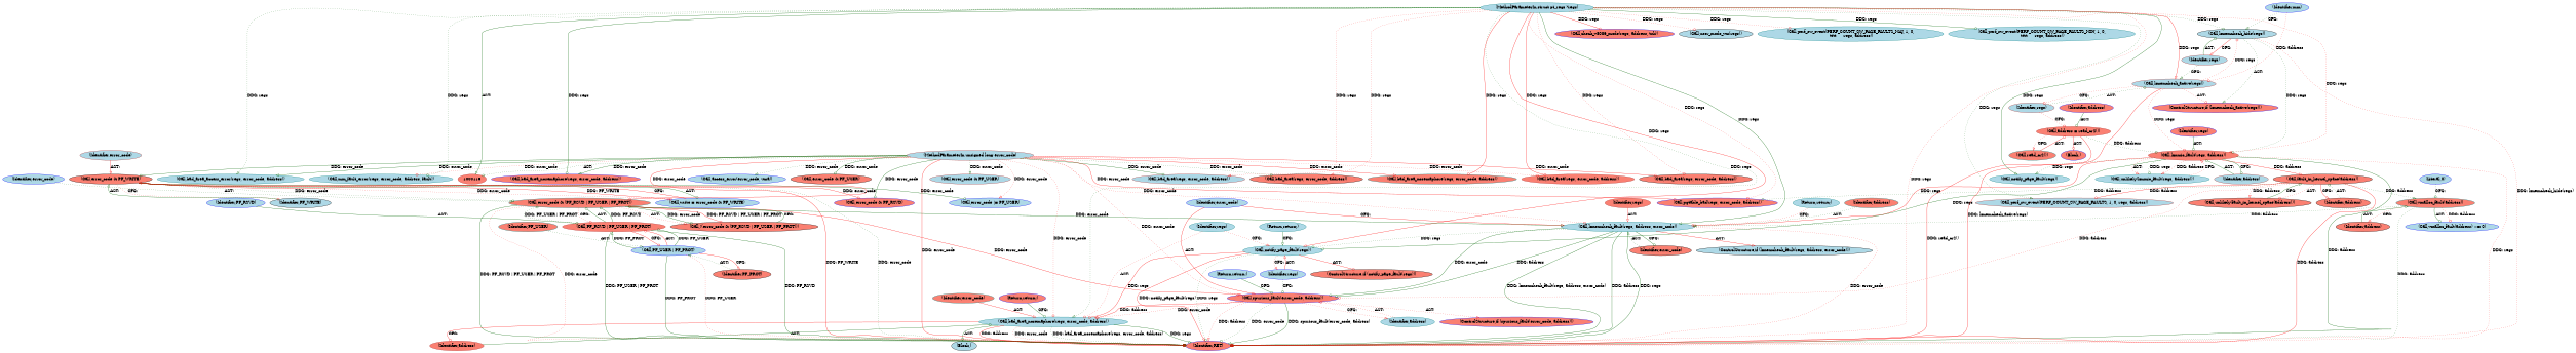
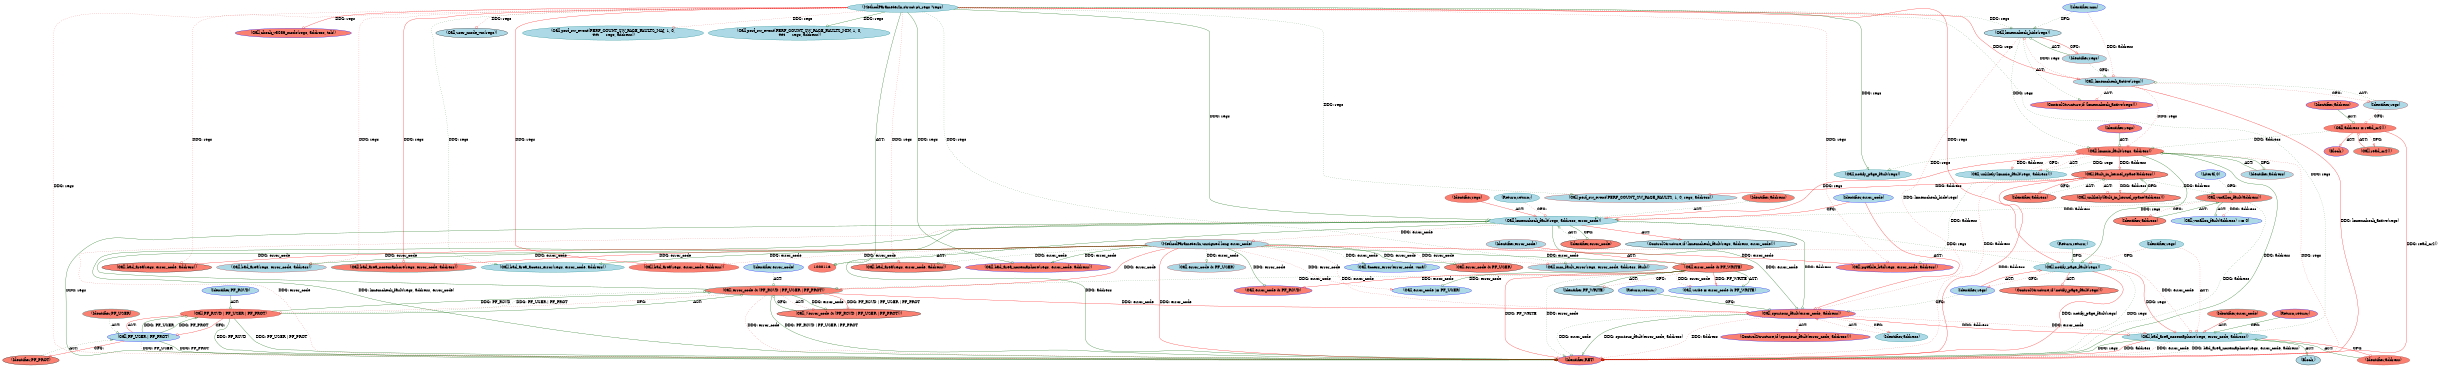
  digraph {
    node [color=blue fillcolor=lightblue style=filled]
    edge [arrowhead=odot color=red style=solid]
    n1 [color=teal label="(Call,kmemcheck_fault(regs, address, error_code))"]
    n2 [fillcolor=salmon label="(Call,spurious_fault(error_code, address))"]
    n3 [color=teal label="(Call,notify_page_fault(regs))"]
    n4 [fillcolor=salmon label="(Identifier,RET)"]
    n5 [color=black fillcolor=salmon label="(Identifier,error_code)"]
    n6 [color=black label="(ControlStructure,if (kmemcheck_fault(regs, address, error_code)))"]
    n7 [color=teal label="(Call,bad_area_nosemaphore(regs, error_code, address))"]
    n8 [color=teal label="(Identifier,address)"]
    n9 [fillcolor=salmon label="(ControlStructure,if (spurious_fault(error_code, address)))"]
    n10 [color=black fillcolor=salmon label="(ControlStructure,if (notify_page_fault(regs)))"]
    n11 [label="(Identifier,regs)"]
    n12 [color=brown fillcolor=salmon label="(Call,kmmio_fault(regs, address))"]
    n13 [color=black fillcolor=salmon label="(Call,fault_in_kernel_space(address))"]
    n14 [color=brown label="(Identifier,address)"]
    n15 [color=teal label="(Call,unlikely(kmmio_fault(regs, address)))"]
    n16 [color=teal label="(Call,notify_page_fault(regs))"]
    n17 [color=brown label="(Call,perf_sw_event(PERF_COUNT_SW_PAGE_FAULTS, 1, 0, regs, address))"]
    n18 [fillcolor=salmon label="(Call,pgtable_bad(regs, error_code, address))"]
    n19 [color=teal fillcolor=salmon label="(Call,vmalloc_fault(address))"]
    n20 [color=black fillcolor=salmon label="(Call,unlikely(fault_in_kernel_space(address)))"]
    n21 [color=black fillcolor=salmon label="(Identifier,address)"]
    n22 [color=black label="(Call,kmemcheck_hide(regs))"]
    n23 [fillcolor=salmon label="(ControlStructure,if (kmemcheck_active(regs)))"]
    n24 [color=brown label="(Identifier,regs)"]
    n25 [color=brown label="(Call,kmemcheck_active(regs))"]
    n26 [color=brown label="(Identifier,regs)"]
    n27 [color=brown fillcolor=salmon label="(Call,address = read_cr2())"]
    n28 [color=teal label="(MethodParameterIn,struct pt_regs *regs)"]
    n29 [color=black fillcolor=salmon label="(Call,bad_area(regs, error_code, address))"]
    n30 [color=teal label="(Call,bad_area_access_error(regs, error_code, address))"]
    n31 [fillcolor=salmon label="(Call,check_v8086_mode(regs, address, tsk))"]
    n32 [color=black fillcolor=salmon label="(Call,bad_area(regs, error_code, address))"]
    n33 [color=teal fillcolor=salmon label="(Call,bad_area_nosemaphore(regs, error_code, address))"]
-   n34 [color=teal label="(Call,mm_fault_error(regs, error_code, address, fault))"]
+   n34 [color=brown label="(Call,mm_fault_error(regs, error_code, address, fault))"]
    n35 [color=black label="(Call,user_mode_vm(regs))"]
    n36 [color=brown label="(Call,bad_area(regs, error_code, address))"]
    n37 [color=teal label="(Call,perf_sw_event(PERF_COUNT_SW_PAGE_FAULTS_MAJ, 1, 0,\n \t\t\t\t      regs, address))"]
    n38 [color=brown fillcolor=salmon label="(Call,bad_area(regs, error_code, address))"]
    n39 [color=teal label="(Call,perf_sw_event(PERF_COUNT_SW_PAGE_FAULTS_MIN, 1, 0,\n \t\t\t\t      regs, address))"]
    n40 [fillcolor=salmon label="(Call,bad_area_nosemaphore(regs, error_code, address))"]
    1000116 [color=brown fillcolor=salmon]
    n42 [color=brown fillcolor=salmon label="(Identifier,address)"]
    n43 [color=black label="(Block,)"]
    n44 [color=teal fillcolor=salmon label="(Call,read_cr2())"]
    n45 [fillcolor=salmon label="(Block,)"]
    n46 [color=black fillcolor=salmon label="(Identifier,address)"]
    n47 [label="(Call,vmalloc_fault(address) >= 0)"]
    n48 [color=teal fillcolor=salmon label="(Call,error_code & (PF_RSVD | PF_USER | PF_PROT))"]
    n49 [color=brown fillcolor=salmon label="(Call,PF_RSVD | PF_USER | PF_PROT)"]
    n50 [color=black fillcolor=salmon label="(Call,!(error_code & (PF_RSVD | PF_USER | PF_PROT)))"]
    n51 [label="(Call,PF_USER | PF_PROT)"]
    n52 [color=black fillcolor=salmon label="(Call,error_code & PF_WRITE)"]
    n53 [fillcolor=salmon label="(Call,error_code & PF_RSVD)"]
    n54 [label="(Call,write = error_code & PF_WRITE)"]
    n55 [label="(Call,error_code |= PF_USER)"]
    n56 [color=black label="(Identifier,PF_WRITE)"]
    n57 [color=brown label="(MethodParameterIn,unsigned long error_code)"]
    n58 [label="(Call,access_error(error_code, vma))"]
    n59 [color=black fillcolor=salmon label="(Call,error_code & PF_USER)"]
    n60 [color=brown label="(Call,error_code & PF_USER)"]
    n61 [color=black fillcolor=salmon label="(Identifier,PF_PROT)"]
    n62 [color=teal label="(Return,return;)"]
    n63 [fillcolor=salmon label="(Identifier,address)"]
    n64 [color=teal fillcolor=salmon label="(Identifier,address)"]
    n65 [label="(Identifier,error_code)"]
    n66 [color=brown label="(Identifier,error_code)"]
    n67 [color=brown fillcolor=salmon label="(Identifier,regs)"]
    n68 [color=teal label="(Return,return;)"]
    n69 [label="(Identifier,error_code)"]
    n70 [label="(Identifier,mm)"]
    n71 [fillcolor=salmon label="(Identifier,regs)"]
    n72 [label="(Literal,0)"]
    n73 [label="(Return,return;)"]
    n74 [label="(Identifier,PF_RSVD)"]
    n75 [fillcolor=salmon label="(Return,return;)"]
    n76 [color=teal label="(Identifier,regs)"]
    n77 [color=teal fillcolor=salmon label="(Identifier,PF_USER)"]
    n78 [color=teal fillcolor=salmon label="(Identifier,error_code)"]
    n1 -> n2 [color=darkgreen label="DDG: error_code"]
    n1 -> n2 [color=darkgreen label="DDG: address"]
    n1 -> n3 [color=darkgreen label="DDG: regs" style=dotted]
    n1 -> n4 [arrowhead=onormal label="DDG: error_code" style=dotted]
    n1 -> n4 [arrowhead=onormal color=darkgreen label="DDG: kmemcheck_fault(regs, address, error_code)"]
    n1 -> n4 [color=darkgreen label="DDG: address"]
    n1 -> n4 [arrowhead=onormal color=darkgreen label="DDG: regs"]
    n1 -> n5 [color=darkgreen label="CFG: "]
    n1 -> n6 [arrowhead=onormal label="AST: "]
    n2 -> n4 [arrowhead=onormal color=darkgreen label="DDG: spurious_fault(error_code, address)"]
    n2 -> n4 [arrowhead=onormal label="DDG: address" style=dotted]
    n2 -> n4 [color=darkgreen label="DDG: error_code" style=dotted]
    n2 -> n7 [arrowhead=onormal label="DDG: error_code" style=dotted]
    n2 -> n7 [label="DDG: address"]
    n2 -> n8 [arrowhead=onormal label="CFG: " style=dotted]
    n2 -> n9 [arrowhead=onormal label="AST: " style=dotted]
    n3 -> n4 [color=darkgreen label="DDG: regs" style=dotted]
    n3 -> n4 [arrowhead=onormal label="DDG: notify_page_fault(regs)"]
    n3 -> n7 [label="DDG: regs"]
    n3 -> n10 [label="AST: "]
    n3 -> n11 [arrowhead=onormal label="CFG: " style=dotted]
    n5 -> n1 [arrowhead=onormal color=darkgreen label="AST: " style=dotted]
    n7 -> n4 [arrowhead=onormal color=darkgreen label="DDG: regs"]
    n7 -> n4 [arrowhead=onormal label="DDG: address"]
    n7 -> n4 [label="DDG: error_code" style=dotted]
    n7 -> n4 [arrowhead=onormal color=darkgreen label="DDG: bad_area_nosemaphore(regs, error_code, address)" style=dotted]
    n7 -> n42 [label="CFG: "]
    n7 -> n43 [arrowhead=onormal color=darkgreen label="AST: "]
    n8 -> n2 [arrowhead=onormal label="AST: " style=dotted]
    n11 -> n2 [color=darkgreen label="CFG: " style=dotted]
    n11 -> n3 [arrowhead=onormal label="AST: "]
    n12 -> n1 [arrowhead=onormal label="DDG: regs"]
    n12 -> n3 [arrowhead=onormal color=darkgreen label="DDG: regs"]
    n12 -> n4 [label="DDG: regs" style=dotted]
    n12 -> n4 [color=darkgreen label="DDG: address"]
    n12 -> n13 [arrowhead=onormal label="DDG: address"]
    n12 -> n14 [color=darkgreen label="CFG: "]
    n12 -> n15 [arrowhead=onormal label="AST: " style=dotted]
    n12 -> n15 [color=darkgreen label="DDG: regs" style=dotted]
    n12 -> n15 [arrowhead=onormal label="DDG: address" style=dotted]
    n12 -> n16 [arrowhead=onormal color=darkgreen label="DDG: regs" style=dotted]
    n13 -> n2 [label="DDG: address" style=dotted]
    n13 -> n4 [arrowhead=onormal label="DDG: address"]
    n13 -> n17 [label="DDG: address"]
    n13 -> n18 [color=darkgreen label="DDG: address" style=dotted]
    n13 -> n19 [arrowhead=onormal color=darkgreen label="DDG: address" style=dotted]
    n13 -> n20 [label="AST: " style=dotted]
    n13 -> n20 [arrowhead=onormal label="DDG: address" style=dotted]
    n13 -> n21 [arrowhead=onormal label="CFG: "]
    n14 -> n12 [color=darkgreen label="AST: "]
    n15 -> n12 [arrowhead=onormal label="CFG: " style=dotted]
    n19 -> n1 [arrowhead=onormal color=darkgreen label="DDG: address" style=dotted]
    n19 -> n4 [color=darkgreen label="DDG: address" style=dotted]
    n19 -> n46 [arrowhead=onormal label="CFG: " style=dotted]
    n19 -> n47 [color=darkgreen label="AST: "]
    n19 -> n47 [label="DDG: address" style=dotted]
    n20 -> n13 [arrowhead=onormal color=darkgreen label="CFG: "]
    n21 -> n13 [color=darkgreen label="AST: " style=dotted]
    n22 -> n4 [label="DDG: kmemcheck_hide(regs)" style=dotted]
    n22 -> n12 [arrowhead=onormal color=darkgreen label="DDG: regs" style=dotted]
    n22 -> n23 [arrowhead=onormal color=darkgreen label="AST: " style=dotted]
    n22 -> n24 [arrowhead=onormal label="CFG: "]
    n24 -> n22 [color=darkgreen label="AST: "]
    n24 -> n25 [arrowhead=onormal color=darkgreen label="CFG: " style=dotted]
    n25 -> n4 [label="DDG: kmemcheck_active(regs)"]
    n25 -> n12 [label="DDG: regs" style=dotted]
    n25 -> n22 [label="DDG: regs" style=dotted]
    n25 -> n23 [label="AST: " style=dotted]
    n25 -> n26 [label="CFG: " style=dotted]
    n26 -> n25 [color=darkgreen label="AST: " style=dotted]
    n26 -> n27 [label="CFG: " style=dotted]
    n27 -> n4 [label="DDG: read_cr2()"]
    n27 -> n12 [color=darkgreen label="DDG: address" style=dotted]
    n27 -> n44 [arrowhead=onormal label="CFG: " style=dotted]
    n27 -> n45 [arrowhead=onormal label="AST: "]
    n28 -> n1 [arrowhead=onormal color=darkgreen label="DDG: regs"]
    n28 -> n3 [arrowhead=onormal label="DDG: regs"]
    n28 -> n4 [label="DDG: regs" style=dotted]
    n28 -> n7 [arrowhead=onormal color=darkgreen label="DDG: regs" style=dotted]
-   n28 -> n12 [arrowhead=onormal label="DDG: regs" style=dotted]
    n28 -> n16 [arrowhead=onormal color=darkgreen label="DDG: regs"]
    n28 -> n17 [arrowhead=onormal color=darkgreen label="DDG: regs" style=dotted]
    n28 -> n18 [label="DDG: regs" style=dotted]
    n28 -> n22 [color=darkgreen label="DDG: regs" style=dotted]
    n28 -> n25 [arrowhead=onormal label="DDG: regs"]
    n28 -> n29 [label="DDG: regs" style=dotted]
    n28 -> n30 [arrowhead=onormal color=darkgreen label="DDG: regs" style=dotted]
    n28 -> n31 [label="DDG: regs"]
    n28 -> n32 [arrowhead=onormal label="DDG: regs" style=dotted]
    n28 -> n33 [label="DDG: regs"]
    n28 -> n34 [color=darkgreen label="DDG: regs" style=dotted]
    n28 -> n35 [label="DDG: regs" style=dotted]
    n28 -> n36 [arrowhead=onormal label="DDG: regs" style=dotted]
    n28 -> n37 [label="DDG: regs" style=dotted]
    n28 -> n38 [label="DDG: regs"]
    n28 -> n39 [color=darkgreen label="DDG: regs"]
    n28 -> n40 [color=darkgreen label="DDG: regs"]
    n28 -> 1000116 [arrowhead=onormal color=darkgreen label="AST: "]
    n42 -> n7 [color=darkgreen label="AST: "]
    n44 -> n27 [label="AST: "]
    n46 -> n19 [arrowhead=onormal color=darkgreen label="AST: "]
    n48 -> n1 [arrowhead=onormal color=darkgreen label="DDG: error_code"]
    n48 -> n2 [arrowhead=onormal label="DDG: error_code"]
    n48 -> n4 [color=darkgreen label="DDG: PF_RSVD | PF_USER | PF_PROT"]
    n48 -> n4 [arrowhead=onormal label="DDG: error_code" style=dotted]
    n48 -> n49 [label="CFG: " style=dotted]
    n48 -> n50 [label="AST: " style=dotted]
    n48 -> n50 [color=darkgreen label="DDG: error_code"]
    n48 -> n50 [label="DDG: PF_RSVD | PF_USER | PF_PROT"]
    n49 -> n4 [color=darkgreen label="DDG: PF_RSVD"]
    n49 -> n4 [color=darkgreen label="DDG: PF_USER | PF_PROT"]
    n49 -> n48 [color=darkgreen label="AST: "]
    n49 -> n48 [color=darkgreen label="DDG: PF_RSVD"]
    n49 -> n48 [color=darkgreen label="DDG: PF_USER | PF_PROT" style=dotted]
    n49 -> n51 [label="CFG: "]
    n50 -> n48 [color=darkgreen label="CFG: "]
    n51 -> n4 [color=darkgreen label="DDG: PF_PROT"]
    n51 -> n4 [label="DDG: PF_USER" style=dotted]
    n51 -> n49 [label="AST: "]
    n51 -> n49 [color=darkgreen label="DDG: PF_USER"]
    n51 -> n49 [arrowhead=onormal color=darkgreen label="DDG: PF_PROT"]
    n51 -> n61 [arrowhead=onormal label="CFG: "]
    n52 -> n4 [arrowhead=onormal label="DDG: PF_WRITE"]
    n52 -> n4 [arrowhead=onormal color=darkgreen label="DDG: error_code" style=dotted]
    n52 -> n48 [color=darkgreen label="DDG: error_code" style=dotted]
    n52 -> n53 [arrowhead=onormal label="DDG: error_code"]
    n52 -> n54 [color=darkgreen label="AST: "]
    n52 -> n54 [label="DDG: error_code" style=dotted]
    n52 -> n54 [arrowhead=onormal label="DDG: PF_WRITE"]
    n52 -> n55 [color=darkgreen label="DDG: error_code"]
    n52 -> n56 [label="CFG: " style=dotted]
-   n54 -> n52 [arrowhead=onormal label="CFG: "]
    n56 -> n52 [arrowhead=onormal color=darkgreen label="AST: "]
-   n57 -> n1 [label="DDG: error_code" style=dotted]
+   n1 -> n57 [label="DDG: error_code" style=dotted]
    n57 -> n2 [label="DDG: error_code" style=dotted]
    n57 -> n4 [arrowhead=onormal label="DDG: error_code"]
    n57 -> n7 [label="DDG: error_code" style=dotted]
    n57 -> n18 [label="DDG: error_code"]
    n57 -> n29 [label="DDG: error_code"]
    n57 -> n30 [arrowhead=onormal color=darkgreen label="DDG: error_code"]
    n57 -> n32 [color=darkgreen label="DDG: error_code" style=dotted]
    n57 -> n33 [arrowhead=onormal label="DDG: error_code"]
    n57 -> n34 [label="DDG: error_code" style=dotted]
    n57 -> n36 [color=darkgreen label="DDG: error_code"]
    n57 -> n38 [label="DDG: error_code" style=dotted]
    n57 -> n40 [arrowhead=onormal color=darkgreen label="DDG: error_code"]
    n57 -> 1000116 [color=darkgreen label="AST: " style=dotted]
    n57 -> n48 [arrowhead=onormal label="DDG: error_code"]
    n57 -> n52 [color=darkgreen label="DDG: error_code"]
    n57 -> n53 [color=darkgreen label="DDG: error_code"]
    n57 -> n55 [arrowhead=onormal label="DDG: error_code" style=dotted]
    n57 -> n58 [arrowhead=onormal color=darkgreen label="DDG: error_code" style=dotted]
    n57 -> n59 [color=darkgreen label="DDG: error_code"]
    n57 -> n60 [arrowhead=onormal color=darkgreen label="DDG: error_code" style=dotted]
    n61 -> n51 [arrowhead=onormal color=darkgreen label="AST: " style=dotted]
    n62 -> n3 [arrowhead=onormal color=darkgreen label="CFG: "]
    n63 -> n27 [color=darkgreen label="AST: "]
    n64 -> n1 [color=darkgreen label="AST: " style=dotted]
    n65 -> n1 [arrowhead=onormal label="CFG: "]
    n65 -> n2 [arrowhead=onormal label="AST: "]
    n66 -> n52 [arrowhead=onormal label="AST: "]
    n67 -> n1 [arrowhead=onormal label="AST: "]
    n68 -> n1 [label="CFG: " style=dotted]
    n69 -> n48 [color=darkgreen label="AST: " style=dotted]
    n70 -> n22 [arrowhead=onormal color=darkgreen label="CFG: " style=dotted]
    n70 -> n25 [label="DDG: address" style=dotted]
    n71 -> n12 [color=darkgreen label="AST: "]
    n72 -> n19 [color=darkgreen label="CFG: " style=dotted]
    n73 -> n2 [color=darkgreen label="CFG: "]
    n74 -> n49 [color=darkgreen label="AST: "]
    n75 -> n7 [color=darkgreen label="CFG: "]
    n76 -> n3 [arrowhead=onormal label="CFG: " style=dotted]
    n76 -> n7 [label="AST: " style=dotted]
    n77 -> n51 [arrowhead=onormal color=darkgreen label="AST: " style=dotted]
    n78 -> n7 [arrowhead=onormal label="AST: "]
  }
